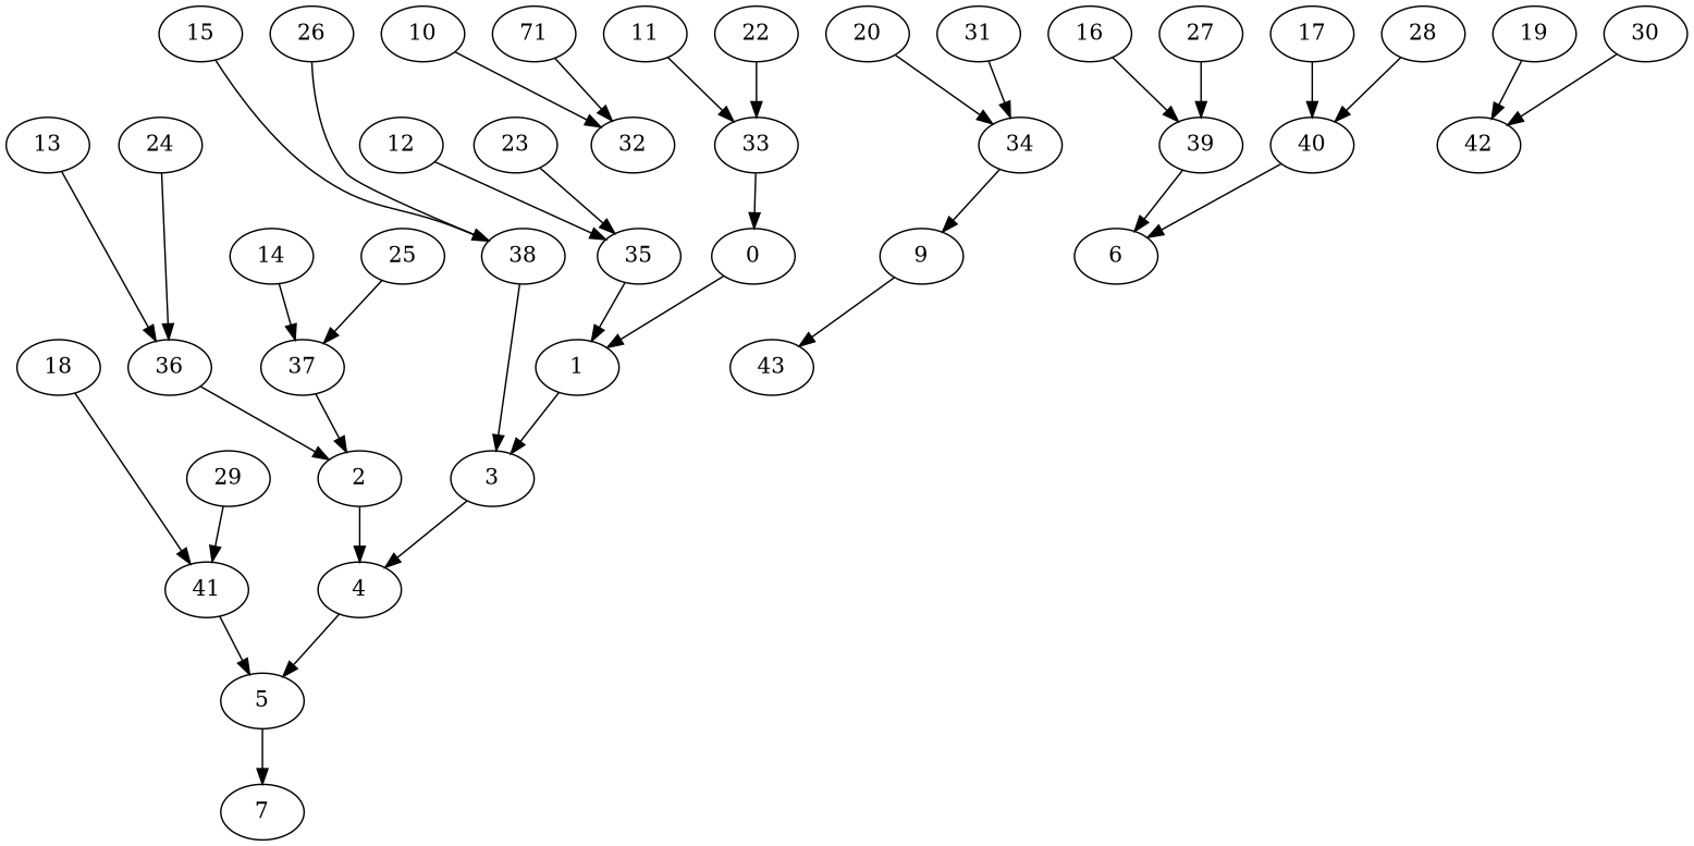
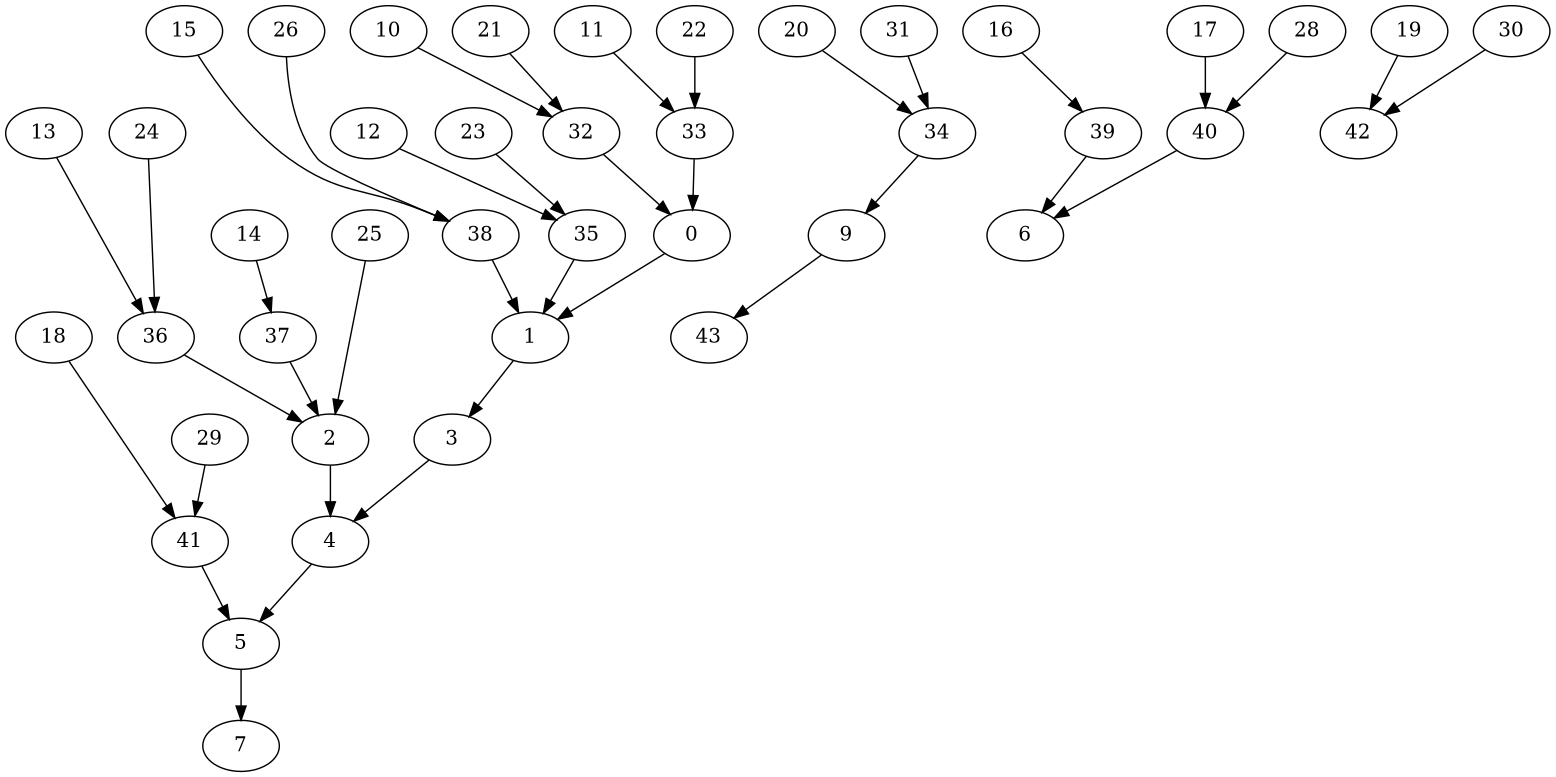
  digraph {
    edge [weight=0]
    0
    1
    3
    4
    2
    5
    7
    9
    43
    10
    32
    11
    33
    12
    35
    13
    36
    14
    37
    15
    38
    16
    39
    6
    17
    40
    18
    41
    19
    42
    20
    34
-   21 [label=71]
+   21
    22
    23
    24
    25
    26
-   27
    28
    29
    30
    31
    0 -> 1
    1 -> 3
    3 -> 4
    4 -> 5
    2 -> 4 [weight=1]
    5 -> 7
    9 -> 43
    10 -> 32
+   32 -> 0
    11 -> 33
    33 -> 0
    12 -> 35
    35 -> 1
    13 -> 36
    36 -> 2
    14 -> 37
    37 -> 2
    15 -> 38
-   38 -> 3 [weight=1]
+   38 -> 1 [weight=1]
    16 -> 39
    39 -> 6
    17 -> 40
    40 -> 6
    18 -> 41
    41 -> 5
    19 -> 42
    20 -> 34
    34 -> 9
    21 -> 32
    22 -> 33 [weight=1]
    23 -> 35
    24 -> 36
-   25 -> 37
+   25 -> 2
    26 -> 38
-   27 -> 39 [weight=1]
    28 -> 40
    29 -> 41
    30 -> 42
    31 -> 34
  }
